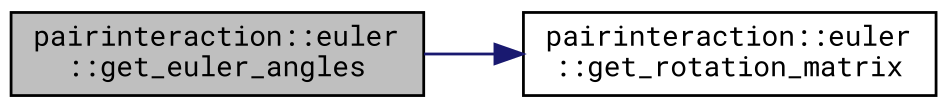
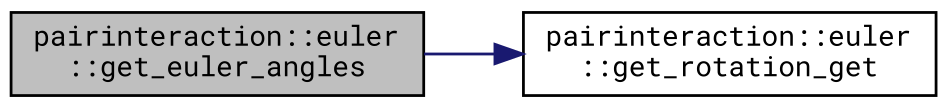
  digraph {
    rankdir=LR
    fontname="Roboto Mono"
    node [color=black fontname="Roboto Mono" fontsize=10 shape=record]
    n1 [fillcolor=grey75 fontcolor=black height=0.2 label="pairinteraction::euler\l::get_euler_angles" style=filled width=0.4]
-   n2 [height=0.2 label="pairinteraction::euler\l::get_rotation_matrix" width=0.4]
+   n2 [height=0.2 label="pairinteraction::euler\l::get_rotation_get" width=0.4]
    n1 -> n2 [color=midnightblue fontname="Roboto Mono" fontsize=10 labelfontname=Helvetica labelfontsize=10 style=solid]
  }
